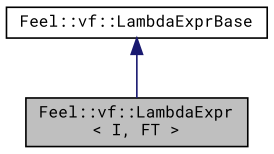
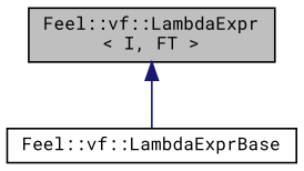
  digraph {
    fontname="Roboto Mono"
    node [color=black fontname="Roboto Mono" fontsize=10 shape=record style=filled]
    n1 [fillcolor=grey75 fontcolor=black height=0.2 label="Feel::vf::LambdaExpr\l\< I, FT \>" width=0.4]
    n2 [fillcolor=white height=0.2 label="Feel::vf::LambdaExprBase" width=0.4]
-   n2 -> n1 [color=midnightblue dir=back fontname="Roboto Mono" fontsize=10 labelfontname=Helvetica labelfontsize=10 style=solid]
+   n1 -> n2 [color=midnightblue dir=back fontname="Roboto Mono" fontsize=10 labelfontname=Helvetica labelfontsize=10 style=solid]
  }
